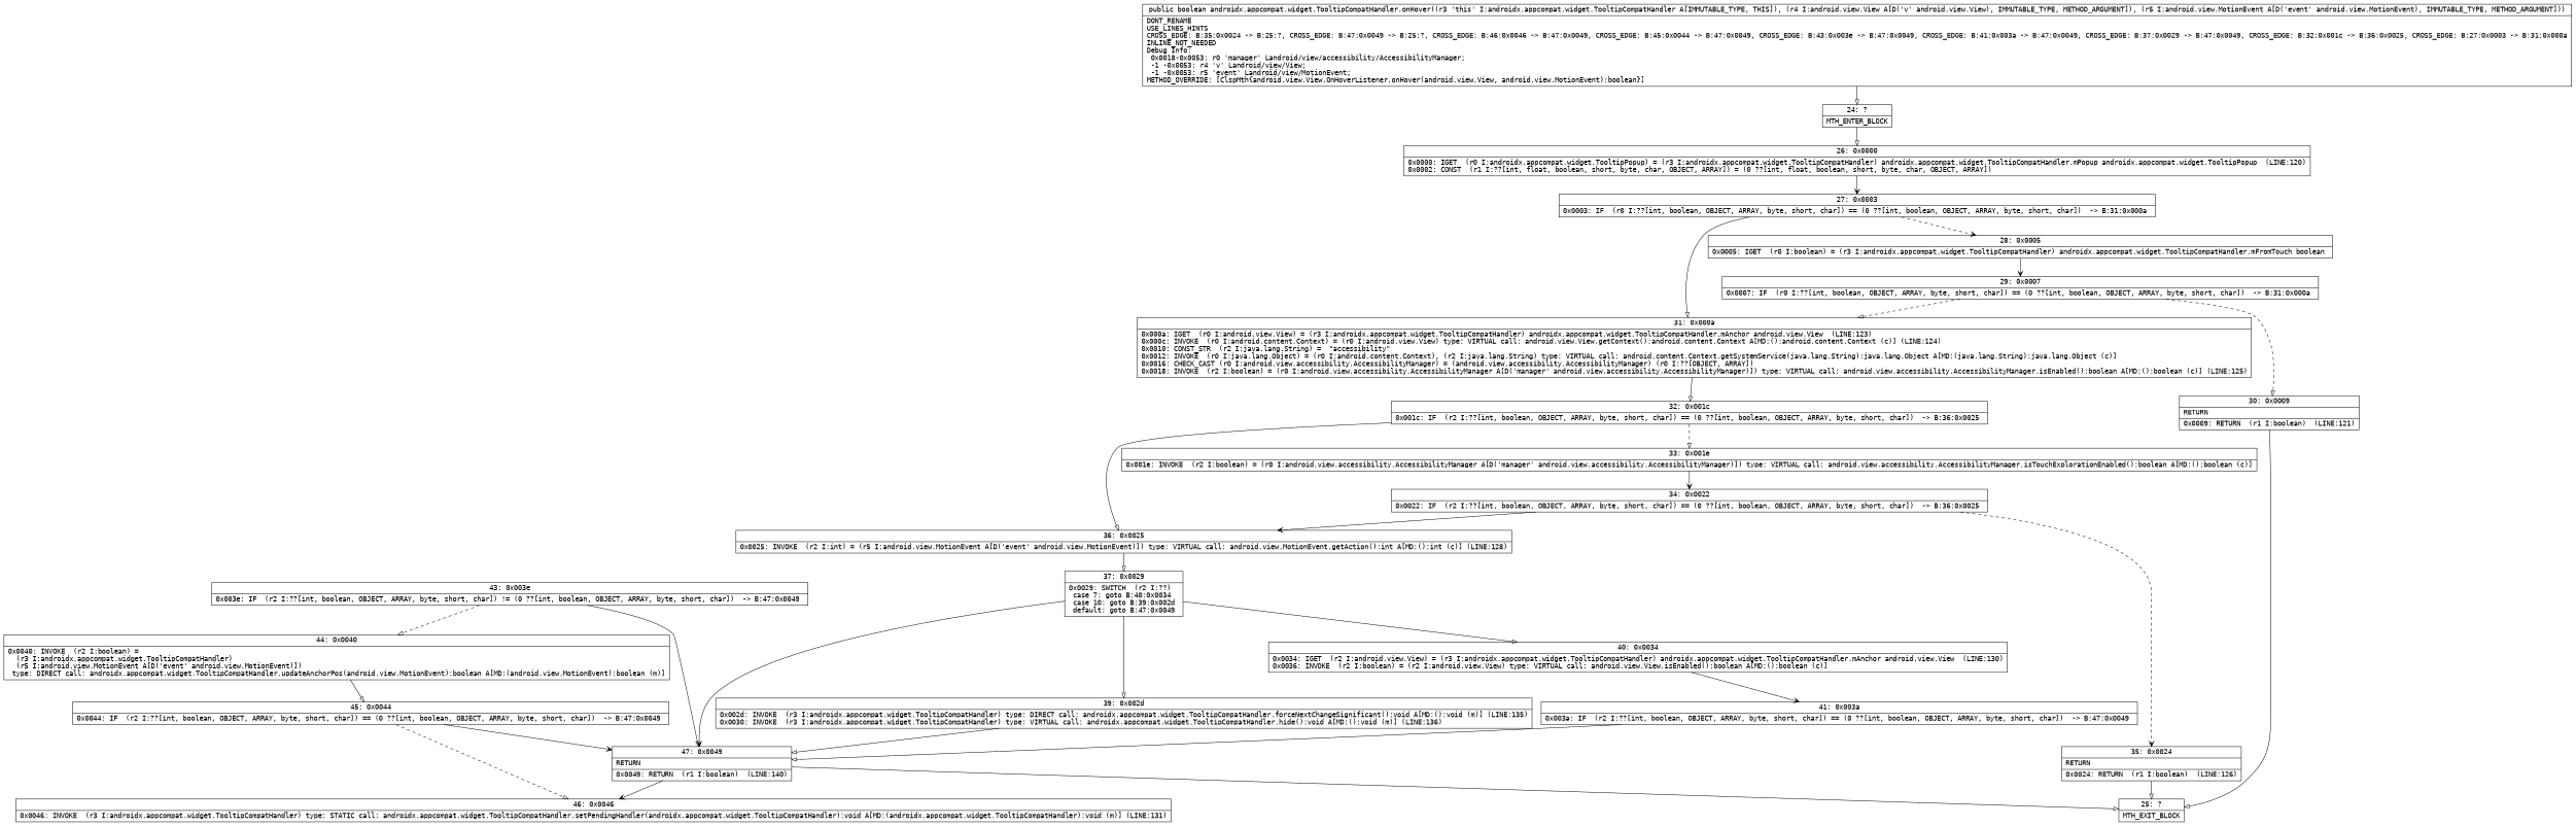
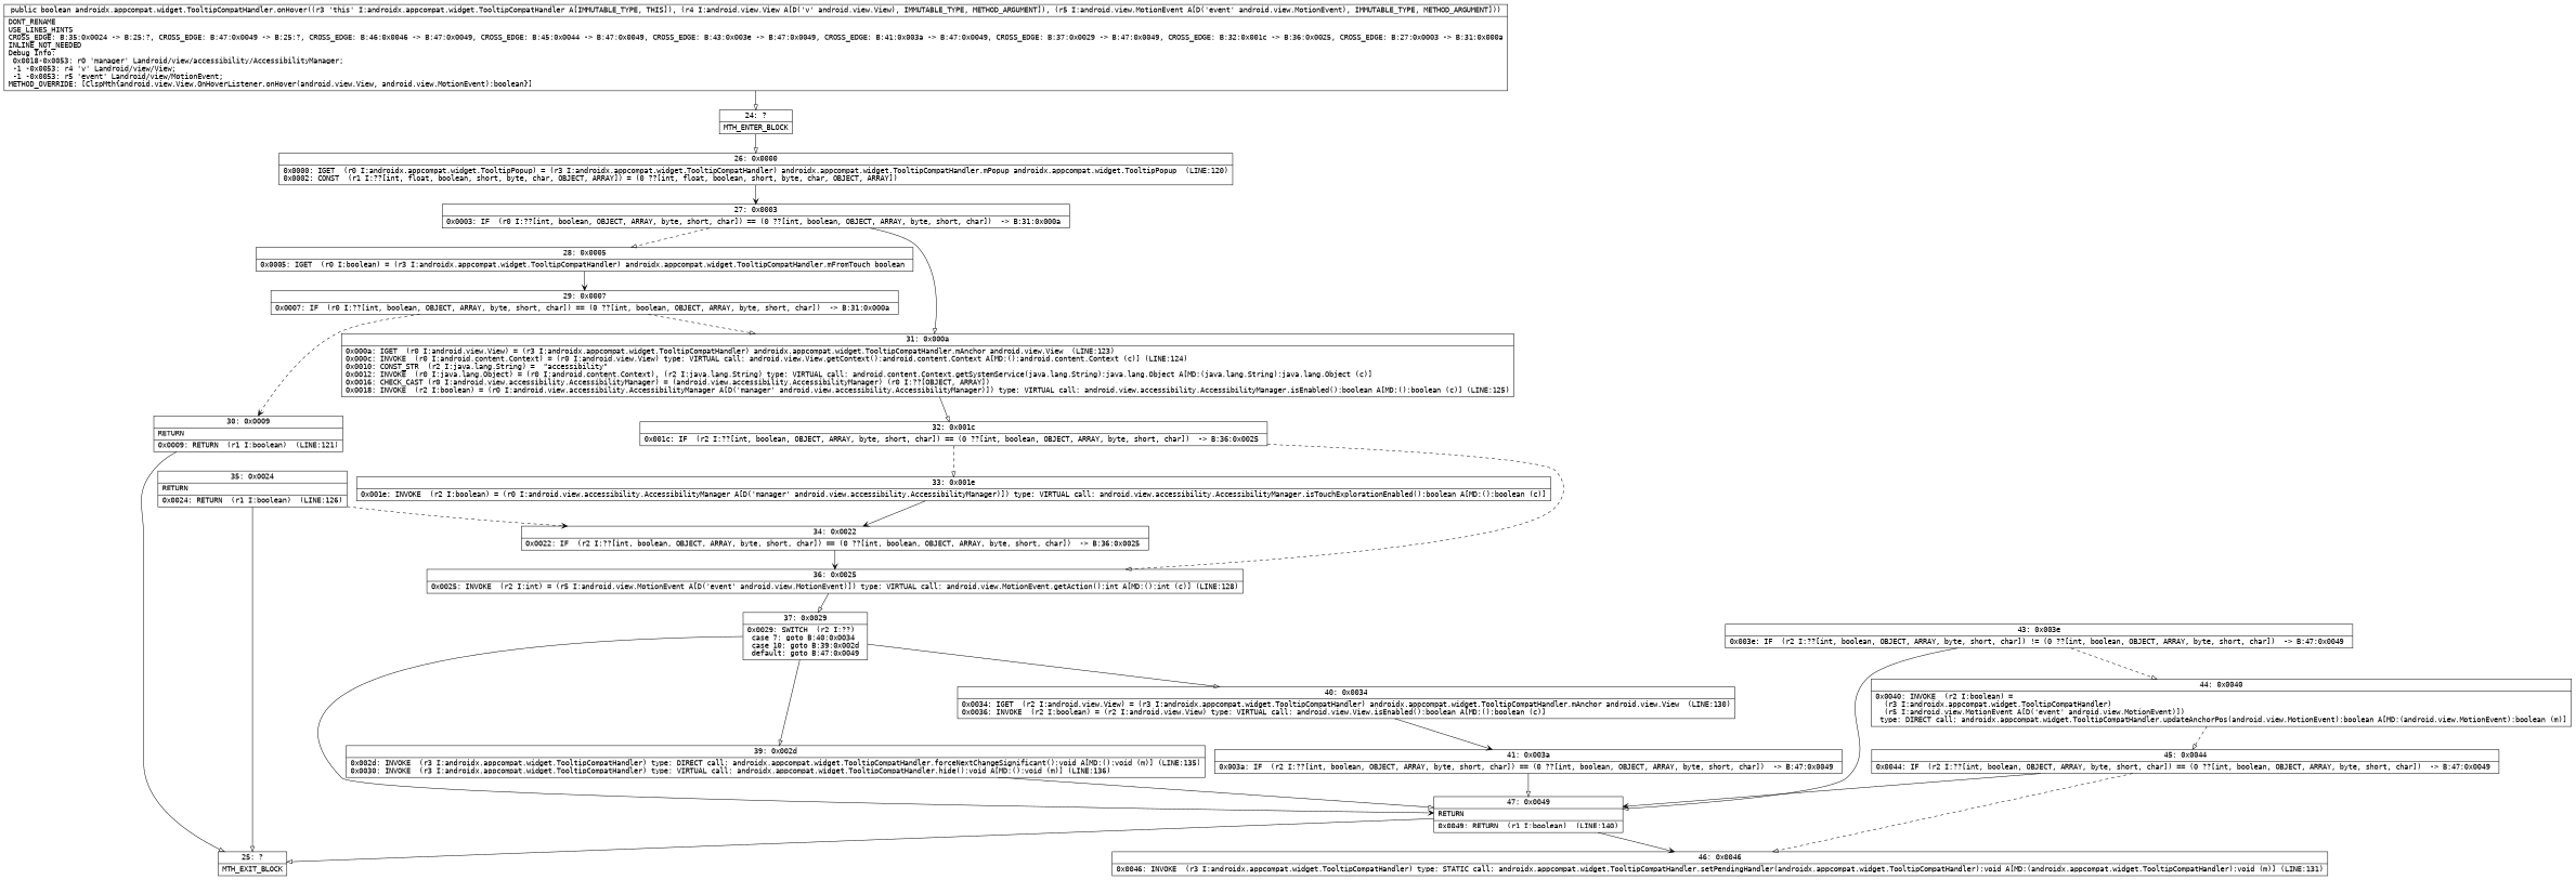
  digraph {
    fontname="DejaVu Sans Mono"
    node [fontname="DejaVu Sans Mono" shape=record]
    edge [arrowhead=onormal fontname="DejaVu Sans Mono"]
    n1 [label="{24\:\ ?|MTH_ENTER_BLOCK\l}"]
    n2 [label="{26\:\ 0x0000|0x0000: IGET  (r0 I:androidx.appcompat.widget.TooltipPopup) = (r3 I:androidx.appcompat.widget.TooltipCompatHandler) androidx.appcompat.widget.TooltipCompatHandler.mPopup androidx.appcompat.widget.TooltipPopup  (LINE:120)\l0x0002: CONST  (r1 I:??[int, float, boolean, short, byte, char, OBJECT, ARRAY]) = (0 ??[int, float, boolean, short, byte, char, OBJECT, ARRAY]) \l}"]
    n3 [label="{27\:\ 0x0003|0x0003: IF  (r0 I:??[int, boolean, OBJECT, ARRAY, byte, short, char]) == (0 ??[int, boolean, OBJECT, ARRAY, byte, short, char])  \-\> B:31:0x000a \l}"]
    n4 [label="{28\:\ 0x0005|0x0005: IGET  (r0 I:boolean) = (r3 I:androidx.appcompat.widget.TooltipCompatHandler) androidx.appcompat.widget.TooltipCompatHandler.mFromTouch boolean \l}"]
    n5 [label="{31\:\ 0x000a|0x000a: IGET  (r0 I:android.view.View) = (r3 I:androidx.appcompat.widget.TooltipCompatHandler) androidx.appcompat.widget.TooltipCompatHandler.mAnchor android.view.View  (LINE:123)\l0x000c: INVOKE  (r0 I:android.content.Context) = (r0 I:android.view.View) type: VIRTUAL call: android.view.View.getContext():android.content.Context A[MD:():android.content.Context (c)] (LINE:124)\l0x0010: CONST_STR  (r2 I:java.lang.String) =  \"accessibility\" \l0x0012: INVOKE  (r0 I:java.lang.Object) = (r0 I:android.content.Context), (r2 I:java.lang.String) type: VIRTUAL call: android.content.Context.getSystemService(java.lang.String):java.lang.Object A[MD:(java.lang.String):java.lang.Object (c)]\l0x0016: CHECK_CAST (r0 I:android.view.accessibility.AccessibilityManager) = (android.view.accessibility.AccessibilityManager) (r0 I:??[OBJECT, ARRAY]) \l0x0018: INVOKE  (r2 I:boolean) = (r0 I:android.view.accessibility.AccessibilityManager A[D('manager' android.view.accessibility.AccessibilityManager)]) type: VIRTUAL call: android.view.accessibility.AccessibilityManager.isEnabled():boolean A[MD:():boolean (c)] (LINE:125)\l}"]
    n6 [label="{29\:\ 0x0007|0x0007: IF  (r0 I:??[int, boolean, OBJECT, ARRAY, byte, short, char]) == (0 ??[int, boolean, OBJECT, ARRAY, byte, short, char])  \-\> B:31:0x000a \l}"]
    n7 [label="{32\:\ 0x001c|0x001c: IF  (r2 I:??[int, boolean, OBJECT, ARRAY, byte, short, char]) == (0 ??[int, boolean, OBJECT, ARRAY, byte, short, char])  \-\> B:36:0x0025 \l}"]
    n8 [label="{30\:\ 0x0009|RETURN\l|0x0009: RETURN  (r1 I:boolean)  (LINE:121)\l}"]
    n9 [label="{25\:\ ?|MTH_EXIT_BLOCK\l}"]
    n10 [label="{33\:\ 0x001e|0x001e: INVOKE  (r2 I:boolean) = (r0 I:android.view.accessibility.AccessibilityManager A[D('manager' android.view.accessibility.AccessibilityManager)]) type: VIRTUAL call: android.view.accessibility.AccessibilityManager.isTouchExplorationEnabled():boolean A[MD:():boolean (c)]\l}"]
    n11 [label="{36\:\ 0x0025|0x0025: INVOKE  (r2 I:int) = (r5 I:android.view.MotionEvent A[D('event' android.view.MotionEvent)]) type: VIRTUAL call: android.view.MotionEvent.getAction():int A[MD:():int (c)] (LINE:128)\l}"]
    n12 [label="{34\:\ 0x0022|0x0022: IF  (r2 I:??[int, boolean, OBJECT, ARRAY, byte, short, char]) == (0 ??[int, boolean, OBJECT, ARRAY, byte, short, char])  \-\> B:36:0x0025 \l}"]
    n13 [label="{37\:\ 0x0029|0x0029: SWITCH  (r2 I:??)\l case 7: goto B:40:0x0034\l case 10: goto B:39:0x002d\l default: goto B:47:0x0049 \l}"]
    n14 [label="{35\:\ 0x0024|RETURN\l|0x0024: RETURN  (r1 I:boolean)  (LINE:126)\l}"]
    n15 [label="{39\:\ 0x002d|0x002d: INVOKE  (r3 I:androidx.appcompat.widget.TooltipCompatHandler) type: DIRECT call: androidx.appcompat.widget.TooltipCompatHandler.forceNextChangeSignificant():void A[MD:():void (m)] (LINE:135)\l0x0030: INVOKE  (r3 I:androidx.appcompat.widget.TooltipCompatHandler) type: VIRTUAL call: androidx.appcompat.widget.TooltipCompatHandler.hide():void A[MD:():void (m)] (LINE:136)\l}"]
    n16 [label="{40\:\ 0x0034|0x0034: IGET  (r2 I:android.view.View) = (r3 I:androidx.appcompat.widget.TooltipCompatHandler) androidx.appcompat.widget.TooltipCompatHandler.mAnchor android.view.View  (LINE:130)\l0x0036: INVOKE  (r2 I:boolean) = (r2 I:android.view.View) type: VIRTUAL call: android.view.View.isEnabled():boolean A[MD:():boolean (c)]\l}"]
    n17 [label="{47\:\ 0x0049|RETURN\l|0x0049: RETURN  (r1 I:boolean)  (LINE:140)\l}"]
    n18 [label="{41\:\ 0x003a|0x003a: IF  (r2 I:??[int, boolean, OBJECT, ARRAY, byte, short, char]) == (0 ??[int, boolean, OBJECT, ARRAY, byte, short, char])  \-\> B:47:0x0049 \l}"]
    n19 [label="{46\:\ 0x0046|0x0046: INVOKE  (r3 I:androidx.appcompat.widget.TooltipCompatHandler) type: STATIC call: androidx.appcompat.widget.TooltipCompatHandler.setPendingHandler(androidx.appcompat.widget.TooltipCompatHandler):void A[MD:(androidx.appcompat.widget.TooltipCompatHandler):void (m)] (LINE:131)\l}"]
    n20 [label="{43\:\ 0x003e|0x003e: IF  (r2 I:??[int, boolean, OBJECT, ARRAY, byte, short, char]) != (0 ??[int, boolean, OBJECT, ARRAY, byte, short, char])  \-\> B:47:0x0049 \l}"]
    n21 [label="{44\:\ 0x0040|0x0040: INVOKE  (r2 I:boolean) = \l  (r3 I:androidx.appcompat.widget.TooltipCompatHandler)\l  (r5 I:android.view.MotionEvent A[D('event' android.view.MotionEvent)])\l type: DIRECT call: androidx.appcompat.widget.TooltipCompatHandler.updateAnchorPos(android.view.MotionEvent):boolean A[MD:(android.view.MotionEvent):boolean (m)]\l}"]
    n22 [label="{45\:\ 0x0044|0x0044: IF  (r2 I:??[int, boolean, OBJECT, ARRAY, byte, short, char]) == (0 ??[int, boolean, OBJECT, ARRAY, byte, short, char])  \-\> B:47:0x0049 \l}"]
    n23 [label="{public boolean androidx.appcompat.widget.TooltipCompatHandler.onHover((r3 'this' I:androidx.appcompat.widget.TooltipCompatHandler A[IMMUTABLE_TYPE, THIS]), (r4 I:android.view.View A[D('v' android.view.View), IMMUTABLE_TYPE, METHOD_ARGUMENT]), (r5 I:android.view.MotionEvent A[D('event' android.view.MotionEvent), IMMUTABLE_TYPE, METHOD_ARGUMENT]))  | DONT_RENAME\lUSE_LINES_HINTS\lCROSS_EDGE: B:35:0x0024 \-\> B:25:?, CROSS_EDGE: B:47:0x0049 \-\> B:25:?, CROSS_EDGE: B:46:0x0046 \-\> B:47:0x0049, CROSS_EDGE: B:45:0x0044 \-\> B:47:0x0049, CROSS_EDGE: B:43:0x003e \-\> B:47:0x0049, CROSS_EDGE: B:41:0x003a \-\> B:47:0x0049, CROSS_EDGE: B:37:0x0029 \-\> B:47:0x0049, CROSS_EDGE: B:32:0x001c \-\> B:36:0x0025, CROSS_EDGE: B:27:0x0003 \-\> B:31:0x000a\lINLINE_NOT_NEEDED\lDebug Info:\l  0x0018\-0x0053: r0 'manager' Landroid\/view\/accessibility\/AccessibilityManager;\l  \-1 \-0x0053: r4 'v' Landroid\/view\/View;\l  \-1 \-0x0053: r5 'event' Landroid\/view\/MotionEvent;\lMETHOD_OVERRIDE: [ClspMth\{android.view.View.OnHoverListener.onHover(android.view.View, android.view.MotionEvent):boolean\}]\l}"]
    n1 -> n2
    n2 -> n3 [arrowhead=vee]
-   n3 -> n4 [arrowhead=vee style=dashed]
+   n3 -> n4 [style=dashed]
    n3 -> n5
    n4 -> n6 [arrowhead=vee]
    n5 -> n7
    n6 -> n5 [style=dashed]
-   n6 -> n8 [style=dashed]
+   n6 -> n8 [arrowhead=vee style=dashed]
    n7 -> n10 [style=dashed]
-   n7 -> n11
+   n7 -> n11 [style=dashed]
    n8 -> n9
    n10 -> n12 [arrowhead=vee]
    n11 -> n13
    n12 -> n11 [arrowhead=vee]
-   n12 -> n14 [arrowhead=vee style=dashed]
+   n14 -> n12 [arrowhead=vee style=dashed]
    n13 -> n15
    n13 -> n16
    n13 -> n17 [arrowhead=vee]
    n14 -> n9
    n15 -> n17
    n16 -> n18 [arrowhead=vee]
    n17 -> n9
    n17 -> n19 [arrowhead=vee]
    n18 -> n17
    n20 -> n17
    n20 -> n21 [style=dashed]
-   n21 -> n22
+   n21 -> n22 [style=dashed]
    n22 -> n17 [arrowhead=vee]
    n22 -> n19 [style=dashed]
    n23 -> n1
  }
